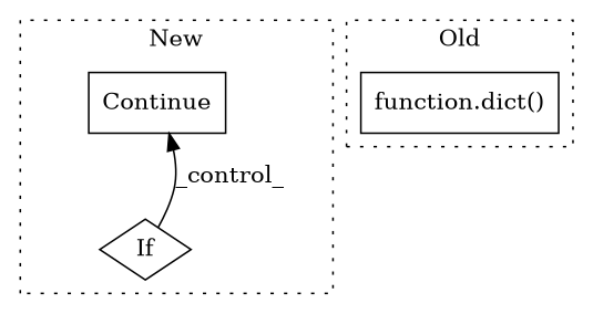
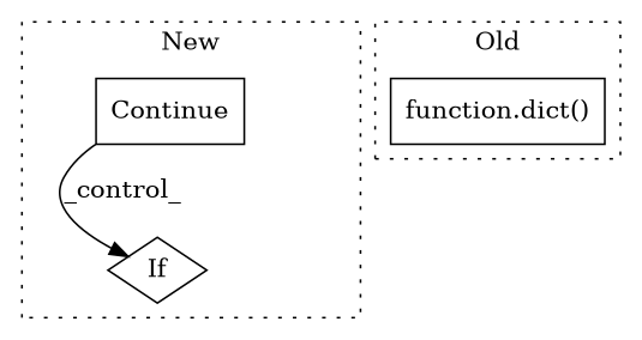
  digraph {
    node [shape=box]
    n1 [a=43 l=8 label=Continue s=3802]
    n2 [a=96 l=3 label=If s=3757 shape=diamond]
    n3 [a=75 l="5,1" label="function.dict()" s="4280,4296"]
    subgraph cluster_1 {
      label=New
      style=dotted
      n1
      n2
    }
    subgraph cluster_2 {
      label=Old
      style=dotted
      n3
    }
-   n2 -> n1 [label=_control_]
+   n1 -> n2 [label=_control_]
  }
